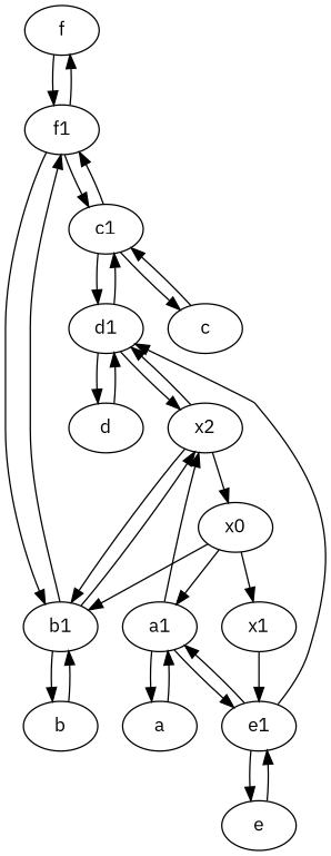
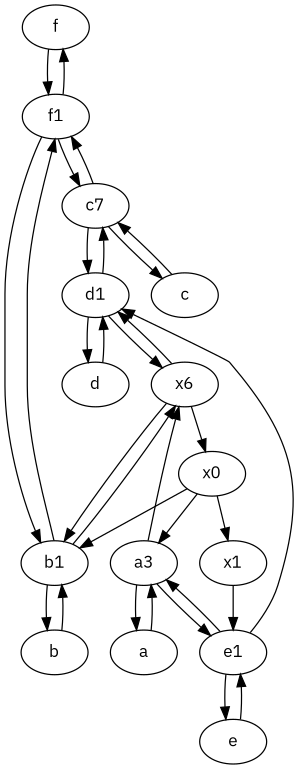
  digraph {
    fontname="IBM Plex Sans"
    node [fontname="IBM Plex Sans"]
    edge [fontname="IBM Plex Sans"]
    f
    f1
    b1
-   c1
-   a1
+   c1 [label=c7]
+   a1 [label=a3]
    e1
    a
-   x2
+   x2 [label=x6]
    e
    d1
    x0
    b
    c
    d
    x1
    f -> f1
    f1 -> f
    f1 -> b1
    f1 -> c1
    b1 -> f1
    b1 -> x2
    b1 -> b
    c1 -> f1
    c1 -> d1
    c1 -> c
    a1 -> e1
    a1 -> a
    a1 -> x2
    e1 -> a1
    e1 -> e
    e1 -> d1
    a -> a1
    x2 -> b1
    x2 -> d1
    x2 -> x0
    e -> e1
    d1 -> c1
    d1 -> x2
    d1 -> d
    x0 -> b1
    x0 -> a1
    x0 -> x1
    b -> b1
    c -> c1
    d -> d1
    x1 -> e1
  }
